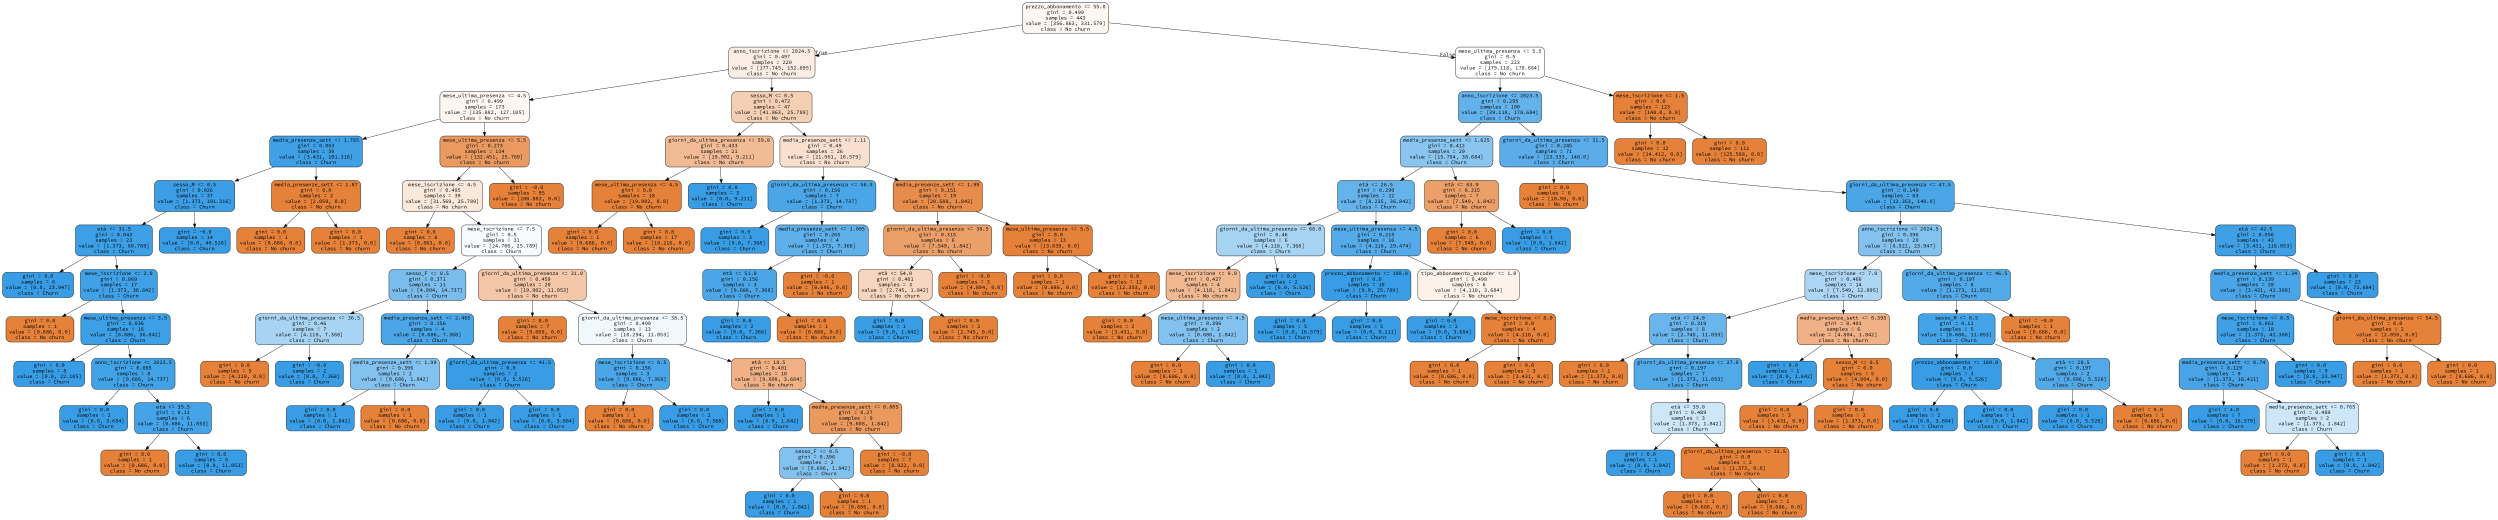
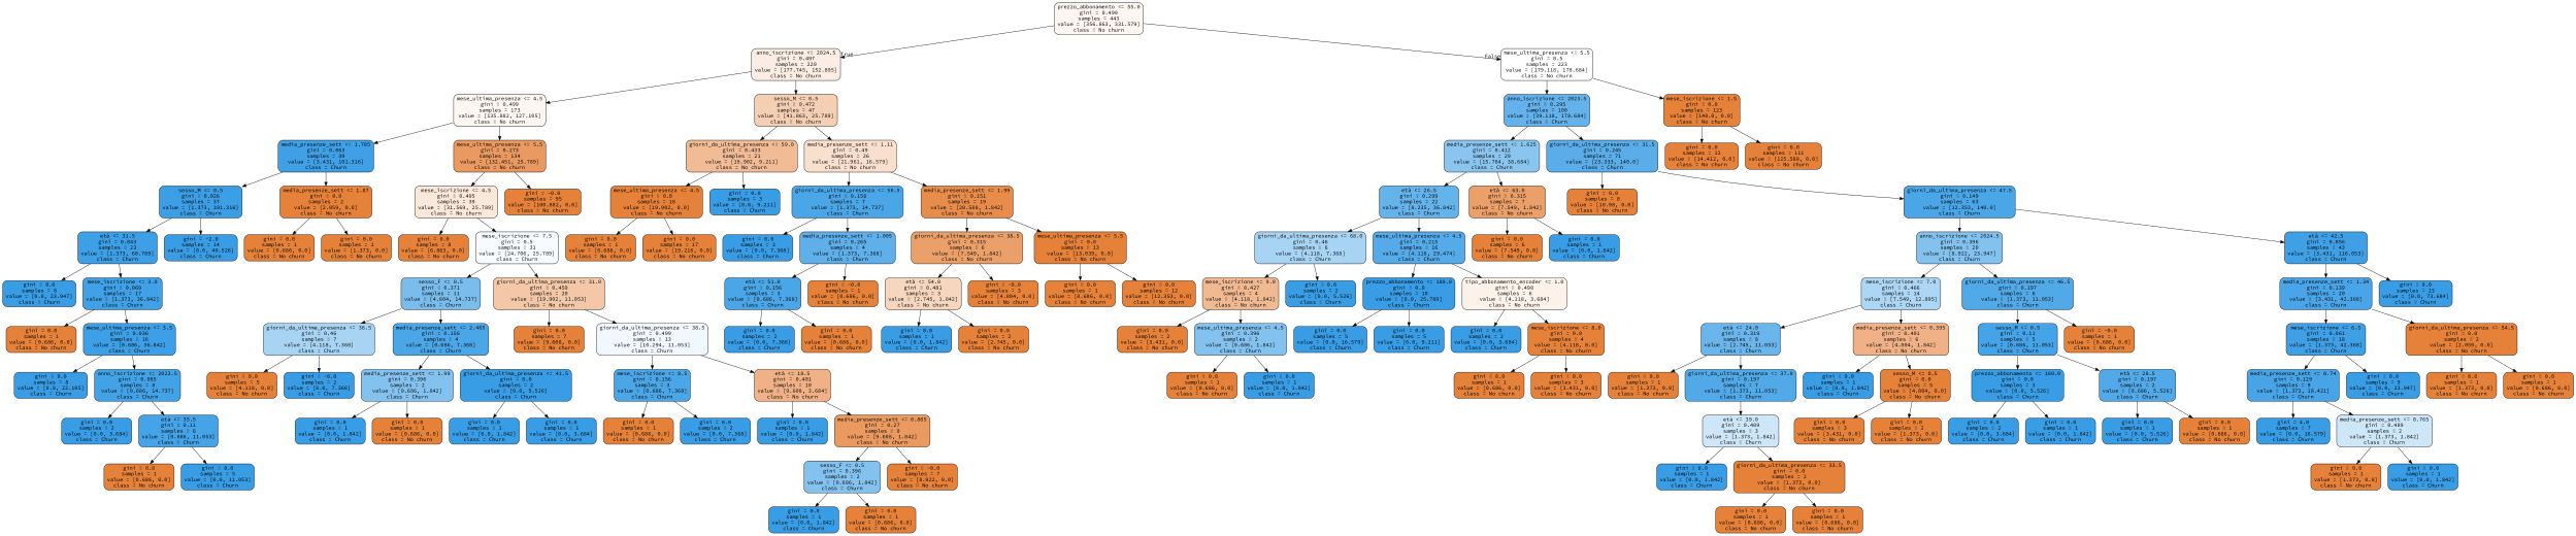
  digraph {
    fontname="Source Code Pro"
    node [color=black fillcolor="#e58139" fontname="Source Code Pro" shape=box style="filled, rounded"]
    edge [fontname="Source Code Pro"]
    n1 [fillcolor="#fdf6f1" label="prezzo_abbonamento <= 55.0\ngini = 0.499\nsamples = 443\nvalue = [356.863, 331.579]\nclass = No churn"]
    n2 [fillcolor="#fbede3" label="anno_iscrizione <= 2024.5\ngini = 0.497\nsamples = 220\nvalue = [177.745, 152.895]\nclass = No churn"]
    n3 [fillcolor="#ffffff" label="mese_ultima_presenza <= 5.5\ngini = 0.5\nsamples = 223\nvalue = [179.118, 178.684]\nclass = No churn"]
    n4 [fillcolor="#fdf7f2" label="mese_ultima_presenza <= 4.5\ngini = 0.499\nsamples = 173\nvalue = [135.882, 127.105]\nclass = No churn"]
    n5 [fillcolor="#f5cfb3" label="sesso_M <= 0.5\ngini = 0.472\nsamples = 47\nvalue = [41.863, 25.789]\nclass = No churn"]
    n6 [fillcolor="#64b2eb" label="anno_iscrizione <= 2023.5\ngini = 0.295\nsamples = 100\nvalue = [39.118, 178.684]\nclass = Churn"]
    n7 [label="mese_iscrizione <= 1.5\ngini = 0.0\nsamples = 123\nvalue = [140.0, 0.0]\nclass = No churn"]
    n8 [fillcolor="#40a0e6" label="media_presenze_sett <= 1.785\ngini = 0.063\nsamples = 39\nvalue = [3.431, 101.316]\nclass = Churn"]
    n9 [fillcolor="#ea9a60" label="mese_ultima_presenza <= 5.5\ngini = 0.273\nsamples = 134\nvalue = [132.451, 25.789]\nclass = No churn"]
    n10 [fillcolor="#f1bb95" label="giorni_da_ultima_presenza <= 59.0\ngini = 0.433\nsamples = 21\nvalue = [19.902, 9.211]\nclass = No churn"]
    n11 [fillcolor="#f9e0ce" label="media_presenze_sett <= 1.11\ngini = 0.49\nsamples = 26\nvalue = [21.961, 16.579]\nclass = No churn"]
    n12 [fillcolor="#3c9ee5" label="sesso_M <= 0.5\ngini = 0.026\nsamples = 37\nvalue = [1.373, 101.316]\nclass = Churn"]
    n13 [label="media_presenze_sett <= 1.87\ngini = 0.0\nsamples = 2\nvalue = [2.059, 0.0]\nclass = No churn"]
    n14 [fillcolor="#fae8db" label="mese_iscrizione <= 4.5\ngini = 0.495\nsamples = 39\nvalue = [31.569, 25.789]\nclass = No churn"]
    n15 [label="gini = -0.0\nsamples = 95\nvalue = [100.882, 0.0]\nclass = No churn"]
    n16 [fillcolor="#3d9fe6" label="età <= 31.5\ngini = 0.043\nsamples = 23\nvalue = [1.373, 60.789]\nclass = Churn"]
-   n17 [fillcolor="#399de5" label="gini = -0.0\nsamples = 14\nvalue = [0.0, 40.526]\nclass = Churn"]
+   n17 [fillcolor="#399de5" label="gini = -2.0\nsamples = 14\nvalue = [0.0, 40.526]\nclass = Churn"]
    n18 [label="gini = 0.0\nsamples = 1\nvalue = [0.686, 0.0]\nclass = No churn"]
    n19 [label="gini = 0.0\nsamples = 1\nvalue = [1.373, 0.0]\nclass = No churn"]
    n20 [fillcolor="#399de5" label="gini = 0.0\nsamples = 6\nvalue = [0.0, 23.947]\nclass = Churn"]
    n21 [fillcolor="#40a1e6" label="mese_iscrizione <= 3.0\ngini = 0.069\nsamples = 17\nvalue = [1.373, 36.842]\nclass = Churn"]
    n22 [label="gini = 0.0\nsamples = 1\nvalue = [0.686, 0.0]\nclass = No churn"]
    n23 [fillcolor="#3d9fe5" label="mese_ultima_presenza <= 3.5\ngini = 0.036\nsamples = 16\nvalue = [0.686, 36.842]\nclass = Churn"]
    n24 [fillcolor="#399de5" label="gini = 0.0\nsamples = 8\nvalue = [0.0, 22.105]\nclass = Churn"]
    n25 [fillcolor="#42a2e6" label="anno_iscrizione <= 2023.5\ngini = 0.085\nsamples = 8\nvalue = [0.686, 14.737]\nclass = Churn"]
    n26 [fillcolor="#399de5" label="gini = 0.0\nsamples = 2\nvalue = [0.0, 3.684]\nclass = Churn"]
    n27 [fillcolor="#45a3e7" label="età <= 35.5\ngini = 0.11\nsamples = 6\nvalue = [0.686, 11.053]\nclass = Churn"]
    n28 [label="gini = 0.0\nsamples = 1\nvalue = [0.686, 0.0]\nclass = No churn"]
    n29 [fillcolor="#399de5" label="gini = 0.0\nsamples = 5\nvalue = [0.0, 11.053]\nclass = Churn"]
    n30 [label="gini = 0.0\nsamples = 8\nvalue = [6.863, 0.0]\nclass = No churn"]
    n31 [fillcolor="#f7fbfe" label="mese_iscrizione <= 7.5\ngini = 0.5\nsamples = 31\nvalue = [24.706, 25.789]\nclass = Churn"]
    n32 [fillcolor="#7abded" label="sesso_F <= 0.5\ngini = 0.371\nsamples = 11\nvalue = [4.804, 14.737]\nclass = Churn"]
    n33 [fillcolor="#f3c7a7" label="giorni_da_ultima_presenza <= 31.0\ngini = 0.459\nsamples = 20\nvalue = [19.902, 11.053]\nclass = No churn"]
    n34 [fillcolor="#a8d4f4" label="giorni_da_ultima_presenza <= 36.5\ngini = 0.46\nsamples = 7\nvalue = [4.118, 7.368]\nclass = Churn"]
    n35 [fillcolor="#4ba6e7" label="media_presenze_sett <= 2.465\ngini = 0.156\nsamples = 4\nvalue = [0.686, 7.368]\nclass = Churn"]
    n36 [label="gini = 0.0\nsamples = 7\nvalue = [9.608, 0.0]\nclass = No churn"]
    n37 [fillcolor="#f1f8fd" label="giorni_da_ultima_presenza <= 38.5\ngini = 0.499\nsamples = 13\nvalue = [10.294, 11.053]\nclass = Churn"]
    n38 [label="gini = 0.0\nsamples = 5\nvalue = [4.118, 0.0]\nclass = No churn"]
    n39 [fillcolor="#399de5" label="gini = -0.0\nsamples = 2\nvalue = [0.0, 7.368]\nclass = Churn"]
    n40 [fillcolor="#83c2ef" label="media_presenze_sett <= 1.99\ngini = 0.396\nsamples = 2\nvalue = [0.686, 1.842]\nclass = Churn"]
    n41 [fillcolor="#399de5" label="giorni_da_ultima_presenza <= 41.5\ngini = 0.0\nsamples = 2\nvalue = [0.0, 5.526]\nclass = Churn"]
    n42 [fillcolor="#399de5" label="gini = 0.0\nsamples = 1\nvalue = [0.0, 1.842]\nclass = Churn"]
    n43 [label="gini = 0.0\nsamples = 1\nvalue = [0.686, 0.0]\nclass = No churn"]
    n44 [fillcolor="#399de5" label="gini = 0.0\nsamples = 1\nvalue = [0.0, 1.842]\nclass = Churn"]
    n45 [fillcolor="#399de5" label="gini = 0.0\nsamples = 1\nvalue = [0.0, 3.684]\nclass = Churn"]
    n46 [fillcolor="#4ba6e7" label="mese_iscrizione <= 8.5\ngini = 0.156\nsamples = 3\nvalue = [0.686, 7.368]\nclass = Churn"]
    n47 [fillcolor="#efb185" label="età <= 18.5\ngini = 0.401\nsamples = 10\nvalue = [9.608, 3.684]\nclass = No churn"]
    n48 [label="gini = 0.0\nsamples = 1\nvalue = [0.686, 0.0]\nclass = No churn"]
    n49 [fillcolor="#399de5" label="gini = 0.0\nsamples = 2\nvalue = [0.0, 7.368]\nclass = Churn"]
    n50 [fillcolor="#399de5" label="gini = 0.0\nsamples = 1\nvalue = [0.0, 1.842]\nclass = Churn"]
    n51 [fillcolor="#ea995f" label="media_presenze_sett <= 0.805\ngini = 0.27\nsamples = 9\nvalue = [9.608, 1.842]\nclass = No churn"]
    n52 [fillcolor="#83c2ef" label="sesso_F <= 0.5\ngini = 0.396\nsamples = 2\nvalue = [0.686, 1.842]\nclass = Churn"]
    n53 [label="gini = -0.0\nsamples = 7\nvalue = [8.922, 0.0]\nclass = No churn"]
    n54 [fillcolor="#399de5" label="gini = 0.0\nsamples = 1\nvalue = [0.0, 1.842]\nclass = Churn"]
    n55 [label="gini = 0.0\nsamples = 1\nvalue = [0.686, 0.0]\nclass = No churn"]
    n56 [label="mese_ultima_presenza <= 4.5\ngini = 0.0\nsamples = 18\nvalue = [19.902, 0.0]\nclass = No churn"]
    n57 [fillcolor="#399de5" label="gini = 0.0\nsamples = 3\nvalue = [0.0, 9.211]\nclass = Churn"]
    n58 [fillcolor="#4ba6e7" label="giorni_da_ultima_presenza <= 56.5\ngini = 0.156\nsamples = 7\nvalue = [1.373, 14.737]\nclass = Churn"]
    n59 [fillcolor="#e78c4b" label="media_presenze_sett <= 1.99\ngini = 0.151\nsamples = 19\nvalue = [20.588, 1.842]\nclass = No churn"]
    n60 [label="gini = 0.0\nsamples = 1\nvalue = [0.686, 0.0]\nclass = No churn"]
    n61 [label="gini = 0.0\nsamples = 17\nvalue = [19.216, 0.0]\nclass = No churn"]
    n62 [fillcolor="#399de5" label="gini = 0.0\nsamples = 3\nvalue = [0.0, 7.368]\nclass = Churn"]
    n63 [fillcolor="#5eafea" label="media_presenze_sett <= 1.005\ngini = 0.265\nsamples = 4\nvalue = [1.373, 7.368]\nclass = Churn"]
    n64 [fillcolor="#eba069" label="giorni_da_ultima_presenza <= 38.5\ngini = 0.315\nsamples = 6\nvalue = [7.549, 1.842]\nclass = No churn"]
    n65 [label="mese_ultima_presenza <= 5.5\ngini = 0.0\nsamples = 13\nvalue = [13.039, 0.0]\nclass = No churn"]
    n66 [fillcolor="#4ba6e7" label="età <= 51.0\ngini = 0.156\nsamples = 3\nvalue = [0.686, 7.368]\nclass = Churn"]
    n67 [label="gini = -0.0\nsamples = 1\nvalue = [0.686, 0.0]\nclass = No churn"]
    n68 [fillcolor="#399de5" label="gini = 0.0\nsamples = 2\nvalue = [0.0, 7.368]\nclass = Churn"]
    n69 [label="gini = 0.0\nsamples = 1\nvalue = [0.686, 0.0]\nclass = No churn"]
    n70 [fillcolor="#f6d6be" label="età <= 54.0\ngini = 0.481\nsamples = 3\nvalue = [2.745, 1.842]\nclass = No churn"]
    n71 [label="gini = -0.0\nsamples = 3\nvalue = [4.804, 0.0]\nclass = No churn"]
    n72 [label="gini = 0.0\nsamples = 1\nvalue = [0.686, 0.0]\nclass = No churn"]
    n73 [label="gini = 0.0\nsamples = 12\nvalue = [12.353, 0.0]\nclass = No churn"]
    n74 [fillcolor="#399de5" label="gini = 0.0\nsamples = 1\nvalue = [0.0, 1.842]\nclass = Churn"]
    n75 [label="gini = 0.0\nsamples = 2\nvalue = [2.745, 0.0]\nclass = No churn"]
    n76 [fillcolor="#8ac5f0" label="media_presenze_sett <= 1.625\ngini = 0.412\nsamples = 29\nvalue = [15.784, 38.684]\nclass = Churn"]
    n77 [fillcolor="#5aade9" label="giorni_da_ultima_presenza <= 31.5\ngini = 0.245\nsamples = 71\nvalue = [23.333, 140.0]\nclass = Churn"]
    n78 [label="gini = 0.0\nsamples = 12\nvalue = [14.412, 0.0]\nclass = No churn"]
    n79 [label="gini = 0.0\nsamples = 111\nvalue = [125.588, 0.0]\nclass = No churn"]
    n80 [fillcolor="#65b3eb" label="età <= 26.5\ngini = 0.299\nsamples = 22\nvalue = [8.235, 36.842]\nclass = Churn"]
    n81 [fillcolor="#eba069" label="età <= 63.0\ngini = 0.315\nsamples = 7\nvalue = [7.549, 1.842]\nclass = No churn"]
    n82 [label="gini = 0.0\nsamples = 8\nvalue = [10.98, 0.0]\nclass = No churn"]
    n83 [fillcolor="#4aa6e7" label="giorni_da_ultima_presenza <= 47.5\ngini = 0.149\nsamples = 63\nvalue = [12.353, 140.0]\nclass = Churn"]
    n84 [fillcolor="#a8d4f4" label="giorni_da_ultima_presenza <= 68.0\ngini = 0.46\nsamples = 6\nvalue = [4.118, 7.368]\nclass = Churn"]
    n85 [fillcolor="#55abe9" label="mese_ultima_presenza <= 4.5\ngini = 0.215\nsamples = 16\nvalue = [4.118, 29.474]\nclass = Churn"]
    n86 [label="gini = 0.0\nsamples = 6\nvalue = [7.549, 0.0]\nclass = No churn"]
    n87 [fillcolor="#399de5" label="gini = 0.0\nsamples = 1\nvalue = [0.0, 1.842]\nclass = Churn"]
    n88 [fillcolor="#f1b992" label="mese_iscrizione <= 9.0\ngini = 0.427\nsamples = 4\nvalue = [4.118, 1.842]\nclass = No churn"]
    n89 [fillcolor="#399de5" label="gini = 0.0\nsamples = 2\nvalue = [0.0, 5.526]\nclass = Churn"]
    n90 [fillcolor="#399de5" label="prezzo_abbonamento <= 180.0\ngini = 0.0\nsamples = 10\nvalue = [0.0, 25.789]\nclass = Churn"]
    n91 [fillcolor="#fcf2ea" label="tipo_abbonamento_encoder <= 1.0\ngini = 0.498\nsamples = 6\nvalue = [4.118, 3.684]\nclass = No churn"]
    n92 [label="gini = 0.0\nsamples = 2\nvalue = [3.431, 0.0]\nclass = No churn"]
    n93 [fillcolor="#83c2ef" label="mese_ultima_presenza <= 4.5\ngini = 0.396\nsamples = 2\nvalue = [0.686, 1.842]\nclass = Churn"]
    n94 [label="gini = 0.0\nsamples = 1\nvalue = [0.686, 0.0]\nclass = No churn"]
    n95 [fillcolor="#399de5" label="gini = 0.0\nsamples = 1\nvalue = [0.0, 1.842]\nclass = Churn"]
    n96 [fillcolor="#399de5" label="gini = 0.0\nsamples = 5\nvalue = [0.0, 16.579]\nclass = Churn"]
    n97 [fillcolor="#399de5" label="gini = 0.0\nsamples = 5\nvalue = [0.0, 9.211]\nclass = Churn"]
    n98 [fillcolor="#399de5" label="gini = 0.0\nsamples = 2\nvalue = [0.0, 3.684]\nclass = Churn"]
    n99 [label="mese_iscrizione <= 8.0\ngini = 0.0\nsamples = 4\nvalue = [4.118, 0.0]\nclass = No churn"]
    n100 [label="gini = 0.0\nsamples = 1\nvalue = [0.686, 0.0]\nclass = No churn"]
    n101 [label="gini = 0.0\nsamples = 3\nvalue = [3.431, 0.0]\nclass = No churn"]
    n102 [fillcolor="#83c2ef" label="anno_iscrizione <= 2024.5\ngini = 0.396\nsamples = 20\nvalue = [8.922, 23.947]\nclass = Churn"]
    n103 [fillcolor="#3fa0e6" label="età <= 42.5\ngini = 0.056\nsamples = 43\nvalue = [3.431, 116.053]\nclass = Churn"]
    n104 [fillcolor="#add6f4" label="mese_iscrizione <= 7.0\ngini = 0.466\nsamples = 14\nvalue = [7.549, 12.895]\nclass = Churn"]
    n105 [fillcolor="#52a9e8" label="giorni_da_ultima_presenza <= 46.5\ngini = 0.197\nsamples = 6\nvalue = [1.373, 11.053]\nclass = Churn"]
    n106 [fillcolor="#49a5e7" label="media_presenze_sett <= 1.34\ngini = 0.139\nsamples = 20\nvalue = [3.431, 42.368]\nclass = Churn"]
    n107 [fillcolor="#399de5" label="gini = 0.0\nsamples = 23\nvalue = [0.0, 73.684]\nclass = Churn"]
    n108 [fillcolor="#6ab5eb" label="età <= 24.0\ngini = 0.319\nsamples = 8\nvalue = [2.745, 11.053]\nclass = Churn"]
    n109 [fillcolor="#efb185" label="media_presenze_sett <= 0.395\ngini = 0.401\nsamples = 6\nvalue = [4.804, 1.842]\nclass = No churn"]
    n110 [fillcolor="#45a3e7" label="sesso_M <= 0.5\ngini = 0.11\nsamples = 5\nvalue = [0.686, 11.053]\nclass = Churn"]
    n111 [label="gini = -0.0\nsamples = 1\nvalue = [0.686, 0.0]\nclass = No churn"]
    n112 [label="gini = 0.0\nsamples = 1\nvalue = [1.373, 0.0]\nclass = No churn"]
    n113 [fillcolor="#52a9e8" label="giorni_da_ultima_presenza <= 37.0\ngini = 0.197\nsamples = 7\nvalue = [1.373, 11.053]\nclass = Churn"]
    n114 [fillcolor="#399de5" label="gini = 0.0\nsamples = 1\nvalue = [0.0, 1.842]\nclass = Churn"]
    n115 [label="sesso_M <= 0.5\ngini = 0.0\nsamples = 5\nvalue = [4.804, 0.0]\nclass = No churn"]
    n116 [fillcolor="#cde6f8" label="età <= 39.0\ngini = 0.489\nsamples = 3\nvalue = [1.373, 1.842]\nclass = Churn"]
    n117 [fillcolor="#399de5" label="gini = 0.0\nsamples = 1\nvalue = [0.0, 1.842]\nclass = Churn"]
    n118 [label="giorni_da_ultima_presenza <= 33.5\ngini = 0.0\nsamples = 2\nvalue = [1.373, 0.0]\nclass = No churn"]
    n119 [label="gini = 0.0\nsamples = 1\nvalue = [0.686, 0.0]\nclass = No churn"]
    n120 [label="gini = 0.0\nsamples = 1\nvalue = [0.686, 0.0]\nclass = No churn"]
    n121 [label="gini = 0.0\nsamples = 3\nvalue = [3.431, 0.0]\nclass = No churn"]
    n122 [label="gini = 0.0\nsamples = 2\nvalue = [1.373, 0.0]\nclass = No churn"]
    n123 [fillcolor="#399de5" label="prezzo_abbonamento <= 180.0\ngini = 0.0\nsamples = 3\nvalue = [0.0, 5.526]\nclass = Churn"]
    n124 [fillcolor="#52a9e8" label="età <= 28.5\ngini = 0.197\nsamples = 2\nvalue = [0.686, 5.526]\nclass = Churn"]
    n125 [fillcolor="#399de5" label="gini = 0.0\nsamples = 2\nvalue = [0.0, 3.684]\nclass = Churn"]
    n126 [fillcolor="#399de5" label="gini = 0.0\nsamples = 1\nvalue = [0.0, 1.842]\nclass = Churn"]
    n127 [fillcolor="#399de5" label="gini = 0.0\nsamples = 1\nvalue = [0.0, 5.526]\nclass = Churn"]
    n128 [label="gini = 0.0\nsamples = 1\nvalue = [0.686, 0.0]\nclass = No churn"]
    n129 [fillcolor="#3fa0e6" label="mese_iscrizione <= 6.5\ngini = 0.061\nsamples = 18\nvalue = [1.373, 42.368]\nclass = Churn"]
    n130 [label="giorni_da_ultima_presenza <= 54.5\ngini = 0.0\nsamples = 2\nvalue = [2.059, 0.0]\nclass = No churn"]
    n131 [fillcolor="#48a4e7" label="media_presenze_sett <= 0.74\ngini = 0.129\nsamples = 9\nvalue = [1.373, 18.421]\nclass = Churn"]
    n132 [fillcolor="#399de5" label="gini = 0.0\nsamples = 9\nvalue = [0.0, 23.947]\nclass = Churn"]
    n133 [label="gini = 0.0\nsamples = 1\nvalue = [1.373, 0.0]\nclass = No churn"]
    n134 [label="gini = 0.0\nsamples = 1\nvalue = [0.686, 0.0]\nclass = No churn"]
    n135 [fillcolor="#399de5" label="gini = 4.0\nsamples = 7\nvalue = [0.0, 16.579]\nclass = Churn"]
    n136 [fillcolor="#cde6f8" label="media_presenze_sett <= 0.765\ngini = 0.489\nsamples = 2\nvalue = [1.373, 1.842]\nclass = Churn"]
    n137 [label="gini = 0.0\nsamples = 1\nvalue = [1.373, 0.0]\nclass = No churn"]
    n138 [fillcolor="#399de5" label="gini = 0.0\nsamples = 1\nvalue = [0.0, 1.842]\nclass = Churn"]
    n1 -> n2 [headlabel=True labelangle=45 labeldistance=2.5]
    n1 -> n3 [headlabel=False labelangle=-45 labeldistance=2.5]
    n2 -> n4
    n2 -> n5
    n3 -> n6
    n3 -> n7
    n4 -> n8
    n4 -> n9
    n5 -> n10
    n5 -> n11
    n6 -> n76
    n6 -> n77
    n7 -> n78
    n7 -> n79
    n8 -> n12
    n8 -> n13
    n9 -> n14
    n9 -> n15
    n10 -> n56
    n10 -> n57
    n11 -> n58
    n11 -> n59
    n12 -> n16
    n12 -> n17
    n13 -> n18
    n13 -> n19
    n14 -> n30
    n14 -> n31
    n16 -> n20
    n16 -> n21
    n21 -> n22
    n21 -> n23
    n23 -> n24
    n23 -> n25
    n25 -> n26
    n25 -> n27
    n27 -> n28
    n27 -> n29
    n31 -> n32
    n31 -> n33
    n32 -> n34
    n32 -> n35
    n33 -> n36
    n33 -> n37
    n34 -> n38
    n34 -> n39
    n35 -> n40
    n35 -> n41
    n37 -> n46
    n37 -> n47
    n40 -> n42
    n40 -> n43
    n41 -> n44
    n41 -> n45
    n46 -> n48
    n46 -> n49
    n47 -> n50
    n47 -> n51
    n51 -> n52
    n51 -> n53
    n52 -> n54
    n52 -> n55
    n56 -> n60
    n56 -> n61
    n58 -> n62
    n58 -> n63
    n59 -> n64
    n59 -> n65
    n63 -> n66
    n63 -> n67
    n64 -> n70
    n64 -> n71
    n65 -> n72
    n65 -> n73
    n66 -> n68
    n66 -> n69
    n70 -> n74
    n70 -> n75
    n76 -> n80
    n76 -> n81
    n77 -> n82
    n77 -> n83
    n80 -> n84
    n80 -> n85
    n81 -> n86
    n81 -> n87
    n83 -> n102
    n83 -> n103
    n84 -> n88
    n84 -> n89
    n85 -> n90
    n85 -> n91
    n88 -> n92
    n88 -> n93
    n90 -> n96
    n90 -> n97
    n91 -> n98
    n91 -> n99
    n93 -> n94
    n93 -> n95
    n99 -> n100
    n99 -> n101
    n102 -> n104
    n102 -> n105
    n103 -> n106
    n103 -> n107
    n104 -> n108
    n104 -> n109
    n105 -> n110
    n105 -> n111
    n106 -> n129
    n106 -> n130
    n108 -> n112
    n108 -> n113
    n109 -> n114
    n109 -> n115
    n110 -> n123
    n110 -> n124
    n113 -> n116
    n115 -> n121
    n115 -> n122
    n116 -> n117
    n116 -> n118
    n118 -> n119
    n118 -> n120
    n123 -> n125
    n123 -> n126
    n124 -> n127
    n124 -> n128
    n129 -> n131
    n129 -> n132
    n130 -> n133
    n130 -> n134
    n131 -> n135
    n131 -> n136
    n136 -> n137
    n136 -> n138
  }
